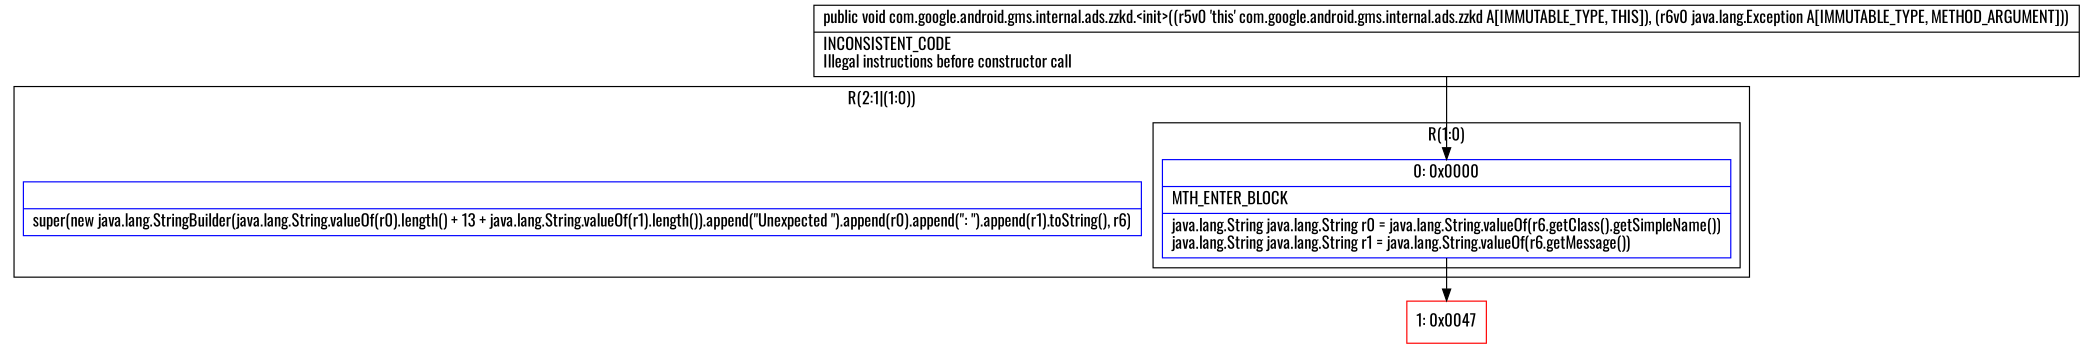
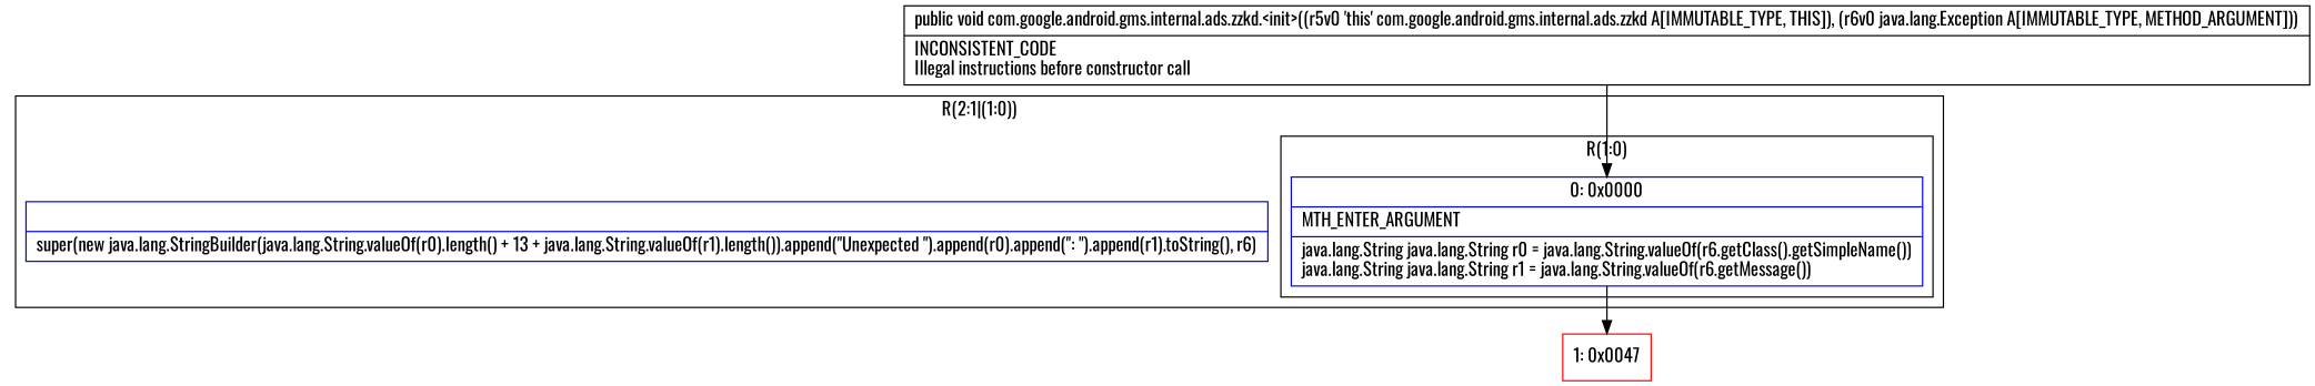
  digraph {
    fontname=Oswald
    node [color=blue shape=record fontname=Oswald]
    edge [fontname=Oswald]
-   n1 [label="{0\:\ 0x0000|MTH_ENTER_BLOCK\l|java.lang.String java.lang.String r0 = java.lang.String.valueOf(r6.getClass().getSimpleName())\ljava.lang.String java.lang.String r1 = java.lang.String.valueOf(r6.getMessage())\l}"]
+   n1 [label="{0\:\ 0x0000|MTH_ENTER_ARGUMENT\l|java.lang.String java.lang.String r0 = java.lang.String.valueOf(r6.getClass().getSimpleName())\ljava.lang.String java.lang.String r1 = java.lang.String.valueOf(r6.getMessage())\l}"]
    n2 [label="{|super(new java.lang.StringBuilder(java.lang.String.valueOf(r0).length() + 13 + java.lang.String.valueOf(r1).length()).append(\"Unexpected \").append(r0).append(\": \").append(r1).toString(), r6)\l}"]
    n3 [color=red label="{1\:\ 0x0047}"]
    n4 [label="{public void com.google.android.gms.internal.ads.zzkd.\<init\>((r5v0 'this' com.google.android.gms.internal.ads.zzkd A[IMMUTABLE_TYPE, THIS]), (r6v0 java.lang.Exception A[IMMUTABLE_TYPE, METHOD_ARGUMENT]))  | INCONSISTENT_CODE\lIllegal instructions before constructor call\l}" color=""]
    subgraph cluster_1 {
      label="R(2:1|(1:0))"
      n2
      subgraph cluster_2 {
        label="R(1:0)"
        n1
      }
    }
    n1 -> n3
    n4 -> n1
  }
